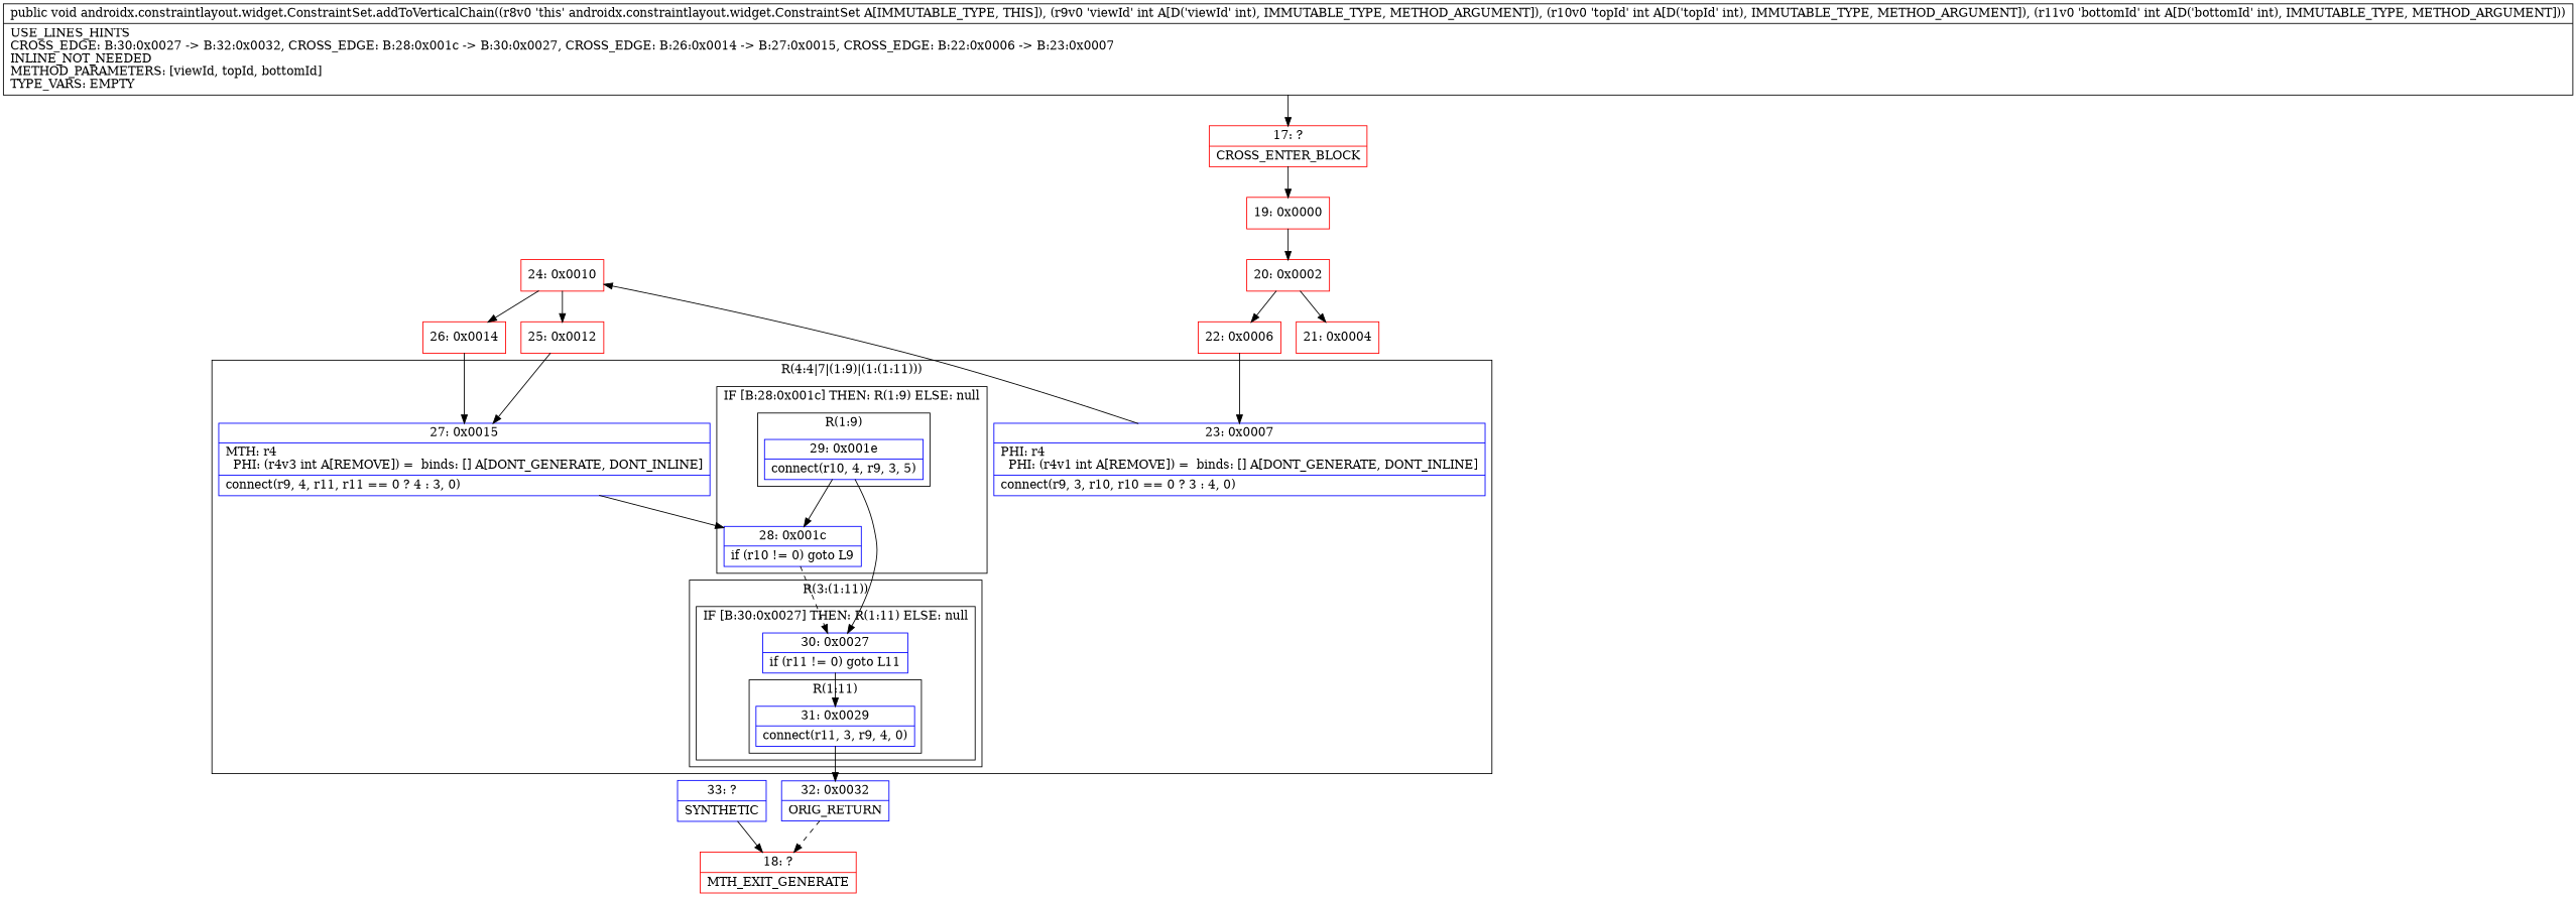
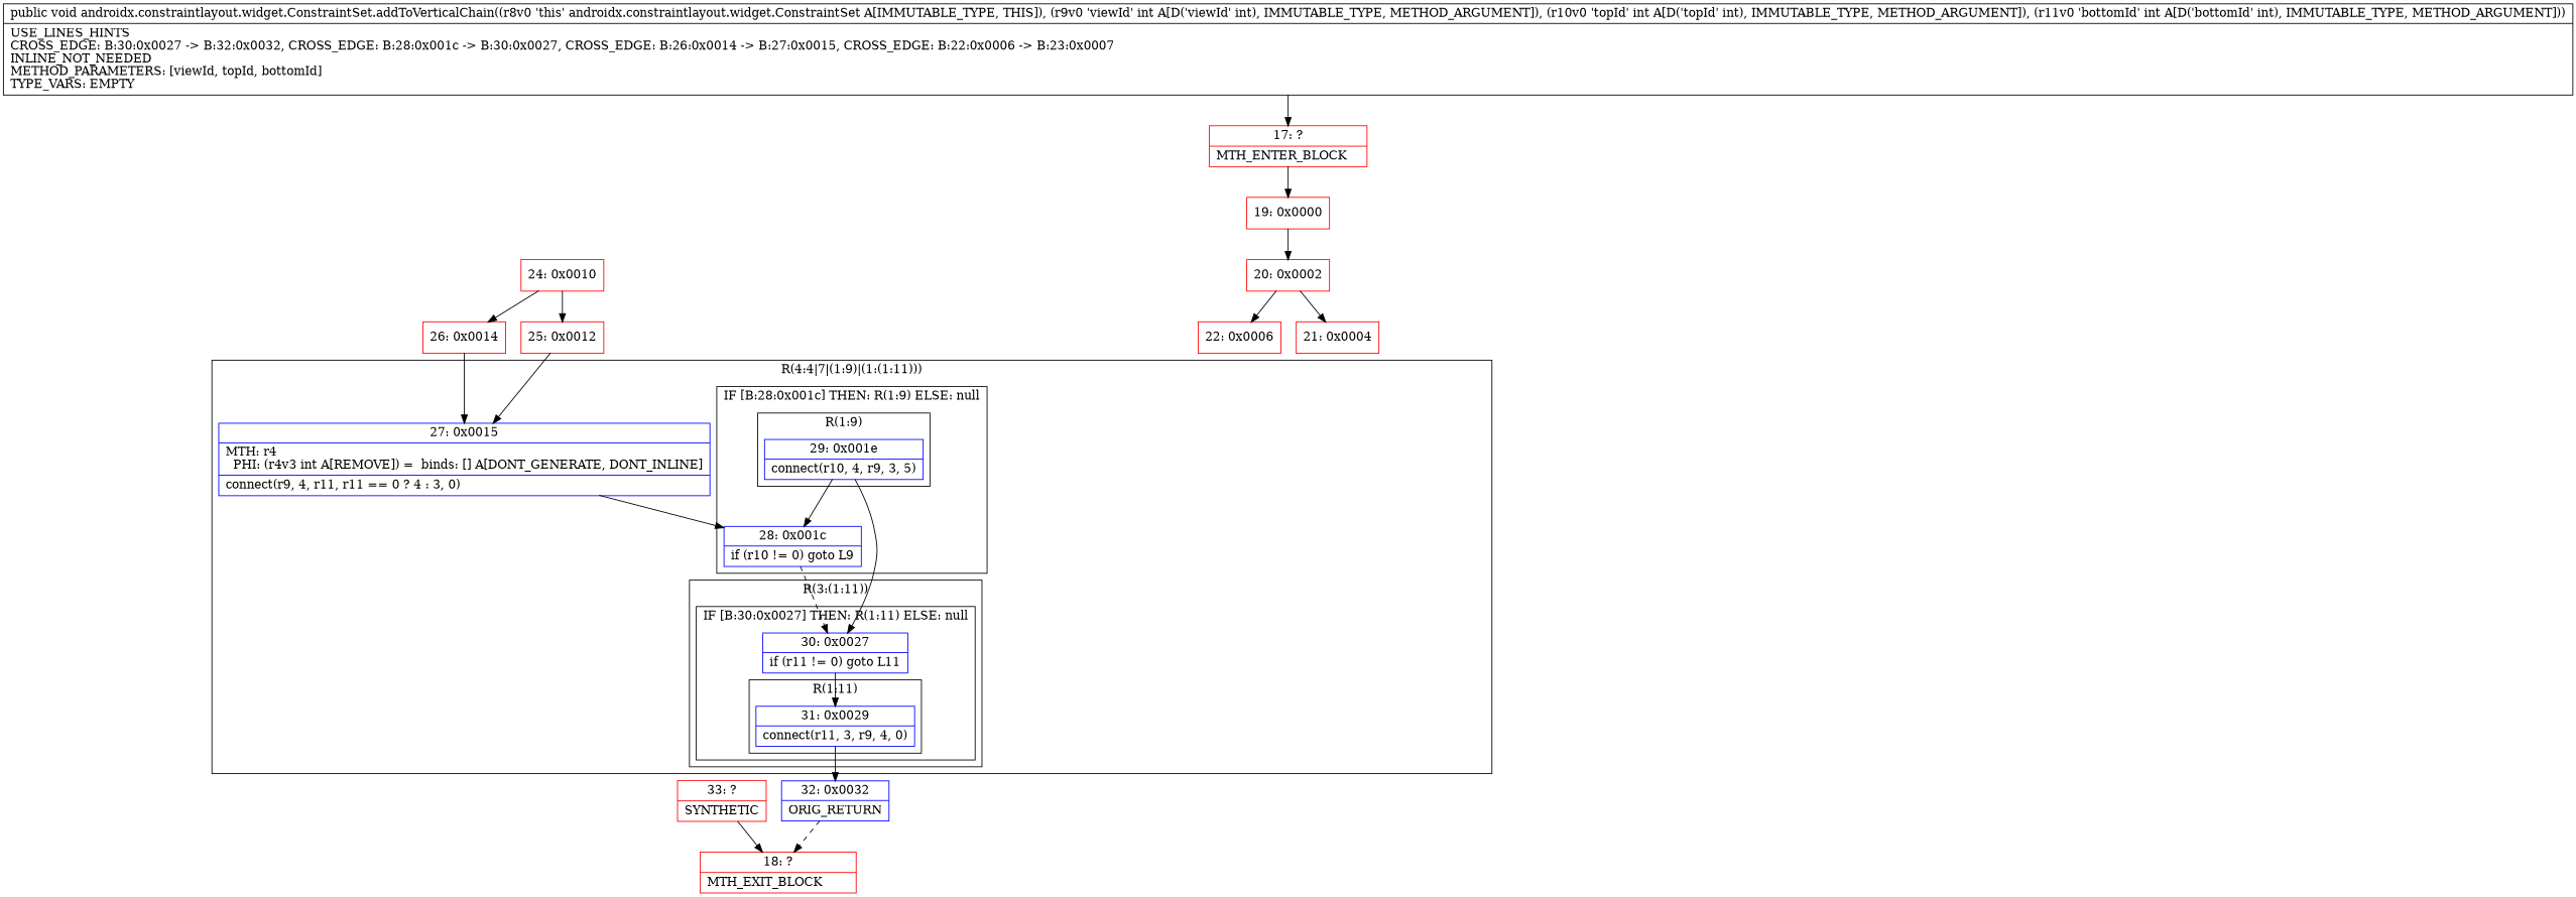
  digraph {
    node [color=red shape=record]
    n1 [color=blue label="{29\:\ 0x001e|connect(r10, 4, r9, 3, 5)\l}"]
    n2 [color=blue label="{28\:\ 0x001c|if (r10 != 0) goto L9\l}"]
    n3 [color=blue label="{31\:\ 0x0029|connect(r11, 3, r9, 4, 0)\l}"]
    n4 [color=blue label="{30\:\ 0x0027|if (r11 != 0) goto L11\l}"]
-   n5 [color=blue label="{23\:\ 0x0007|PHI: r4 \l  PHI: (r4v1 int A[REMOVE]) =  binds: [] A[DONT_GENERATE, DONT_INLINE]\l|connect(r9, 3, r10, r10 == 0 ? 3 : 4, 0)\l}"]
    n6 [color=blue label="{27\:\ 0x0015|MTH: r4 \l  PHI: (r4v3 int A[REMOVE]) =  binds: [] A[DONT_GENERATE, DONT_INLINE]\l|connect(r9, 4, r11, r11 == 0 ? 4 : 3, 0)\l}"]
    n7 [color=blue label="{32\:\ 0x0032|ORIG_RETURN\l}"]
    n8 [label="{24\:\ 0x0010}"]
    n9 [label="{25\:\ 0x0012}"]
    n10 [label="{26\:\ 0x0014}"]
-   n11 [color=blue label="{33\:\ ?|SYNTHETIC\l}"]
-   n12 [label="{18\:\ ?|MTH_EXIT_GENERATE\l}"]
-   n13 [label="{17\:\ ?|CROSS_ENTER_BLOCK\l}"]
+   n11 [label="{33\:\ ?|SYNTHETIC\l}"]
+   n12 [label="{18\:\ ?|MTH_EXIT_BLOCK\l}"]
+   n13 [label="{17\:\ ?|MTH_ENTER_BLOCK\l}"]
    n14 [label="{19\:\ 0x0000}"]
    n15 [label="{20\:\ 0x0002}"]
    n16 [label="{21\:\ 0x0004}"]
    n17 [label="{22\:\ 0x0006}"]
    n18 [label="{public void androidx.constraintlayout.widget.ConstraintSet.addToVerticalChain((r8v0 'this' androidx.constraintlayout.widget.ConstraintSet A[IMMUTABLE_TYPE, THIS]), (r9v0 'viewId' int A[D('viewId' int), IMMUTABLE_TYPE, METHOD_ARGUMENT]), (r10v0 'topId' int A[D('topId' int), IMMUTABLE_TYPE, METHOD_ARGUMENT]), (r11v0 'bottomId' int A[D('bottomId' int), IMMUTABLE_TYPE, METHOD_ARGUMENT]))  | USE_LINES_HINTS\lCROSS_EDGE: B:30:0x0027 \-\> B:32:0x0032, CROSS_EDGE: B:28:0x001c \-\> B:30:0x0027, CROSS_EDGE: B:26:0x0014 \-\> B:27:0x0015, CROSS_EDGE: B:22:0x0006 \-\> B:23:0x0007\lINLINE_NOT_NEEDED\lMETHOD_PARAMETERS: [viewId, topId, bottomId]\lTYPE_VARS: EMPTY\l}" color=""]
    subgraph cluster_1 {
      label="R(4:4|7|(1:9)|(1:(1:11)))"
-     n5
      n6
      subgraph cluster_2 {
        label="IF [B:28:0x001c] THEN: R(1:9) ELSE: null"
        n2
        subgraph cluster_3 {
          label="R(1:9)"
          n1
        }
      }
      subgraph cluster_4 {
        label="R(3:(1:11))"
        subgraph cluster_5 {
          label="IF [B:30:0x0027] THEN: R(1:11) ELSE: null"
          n4
          subgraph cluster_6 {
            label="R(1:11)"
            n3
          }
        }
      }
    }
    n1 -> n2
    n1 -> n4
    n2 -> n4 [style=dashed]
    n3 -> n7
    n4 -> n3
-   n5 -> n8
    n6 -> n2
    n7 -> n12 [style=dashed]
    n8 -> n9
    n8 -> n10
    n9 -> n6
    n10 -> n6
    n11 -> n12
    n13 -> n14
    n14 -> n15
    n15 -> n16
    n15 -> n17
-   n17 -> n5
    n18 -> n13
  }
